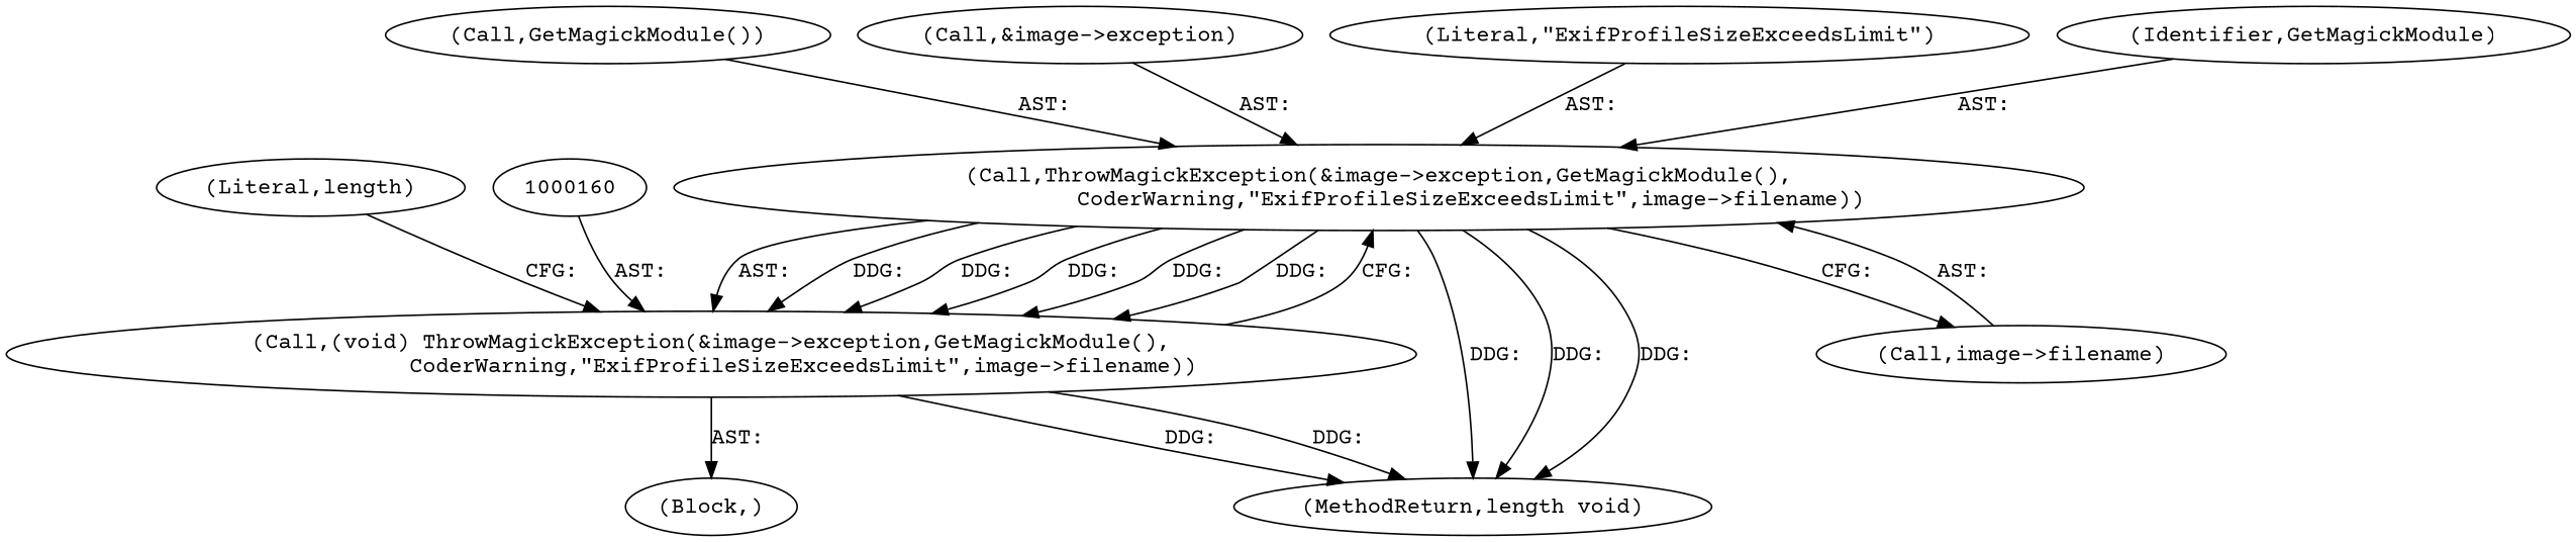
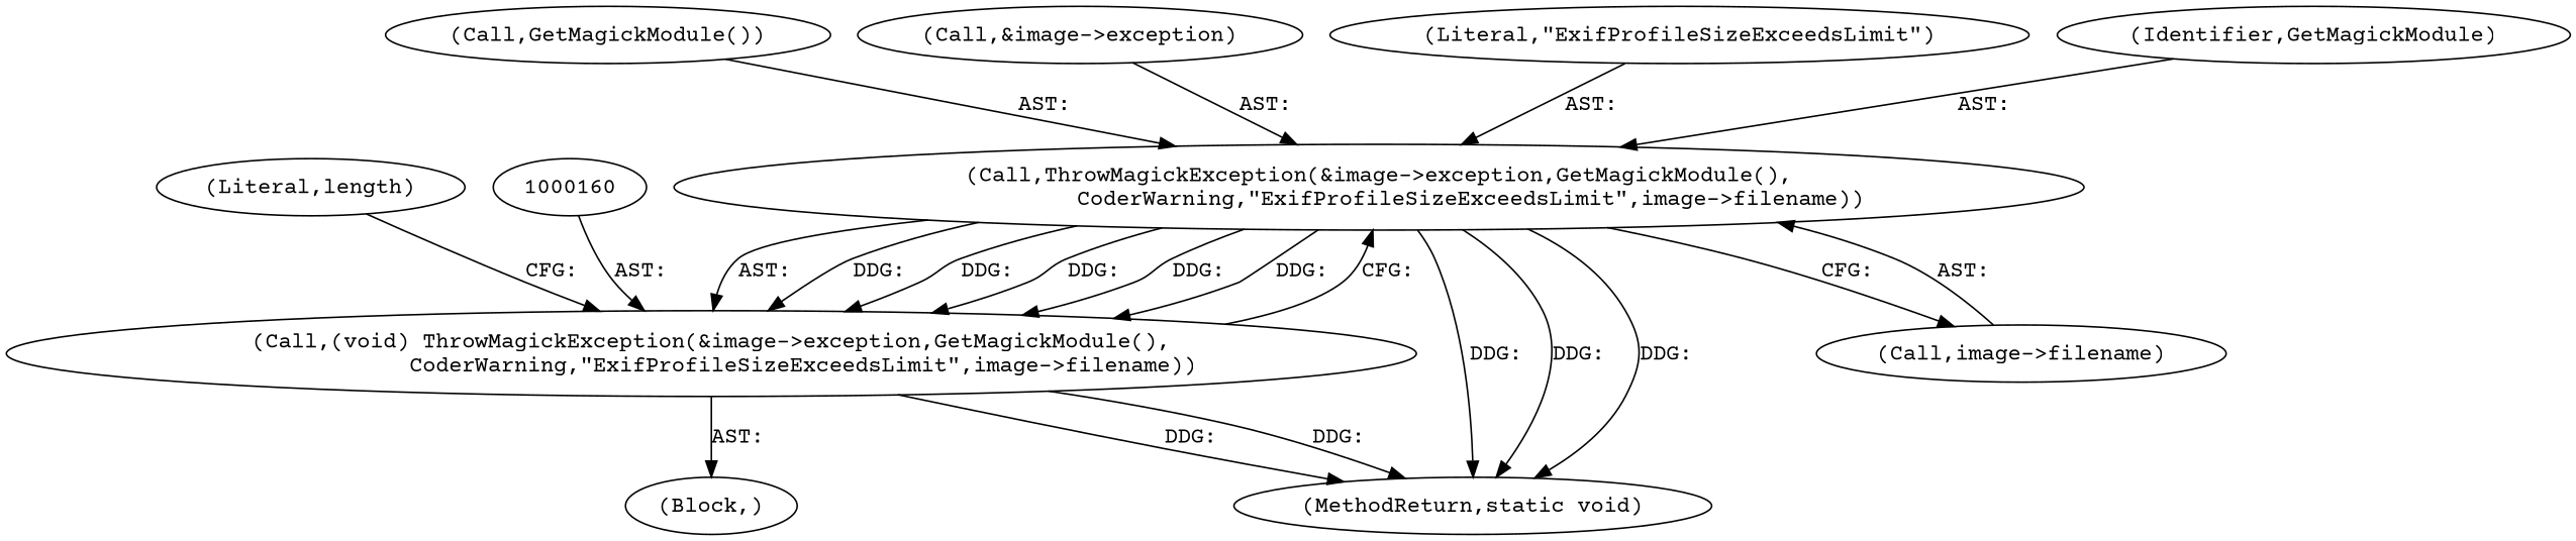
  digraph {
    fontname="Courier Prime"
    node [fontname="Courier Prime"]
    edge [fontname="Courier Prime"]
    n1 [label="(Call,ThrowMagickException(&image->exception,GetMagickModule(),\n              CoderWarning,\"ExifProfileSizeExceedsLimit\",image->filename))"]
    n2 [label="(Call,(void) ThrowMagickException(&image->exception,GetMagickModule(),\n              CoderWarning,\"ExifProfileSizeExceedsLimit\",image->filename))"]
-   n3 [label="(MethodReturn,length void)"]
+   n3 [label="(MethodReturn,static void)"]
    n4 [label="(Call,image->filename)"]
    n5 [label="(Block,)"]
    n6 [label="(Call,GetMagickModule())"]
    n7 [label="(Call,&image->exception)"]
    n8 [label="(Literal,\"ExifProfileSizeExceedsLimit\")"]
    n9 [label="(Literal,length)"]
    n10 [label="(Identifier,GetMagickModule)"]
    1000160
    n1 -> n2 [label="AST: "]
    n1 -> n2 [label="DDG: "]
    n1 -> n2 [label="DDG: "]
    n1 -> n2 [label="DDG: "]
    n1 -> n2 [label="DDG: "]
    n1 -> n2 [label="DDG: "]
    n1 -> n3 [label="DDG: "]
    n1 -> n3 [label="DDG: "]
    n1 -> n3 [label="DDG: "]
    n1 -> n4 [label="CFG: "]
    n2 -> n1 [label="CFG: "]
    n2 -> n3 [label="DDG: "]
    n2 -> n3 [label="DDG: "]
    n2 -> n5 [label="AST: "]
    n4 -> n1 [label="AST: "]
    n6 -> n1 [label="AST: "]
    n7 -> n1 [label="AST: "]
    n8 -> n1 [label="AST: "]
    n9 -> n2 [label="CFG: "]
    n10 -> n1 [label="AST: "]
    1000160 -> n2 [label="AST: "]
  }
